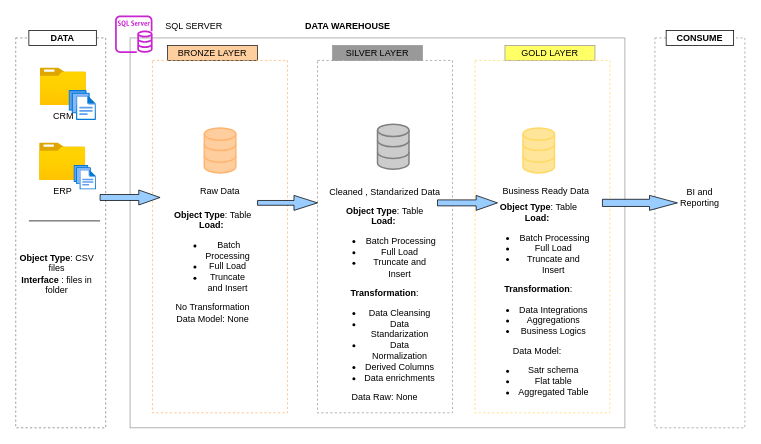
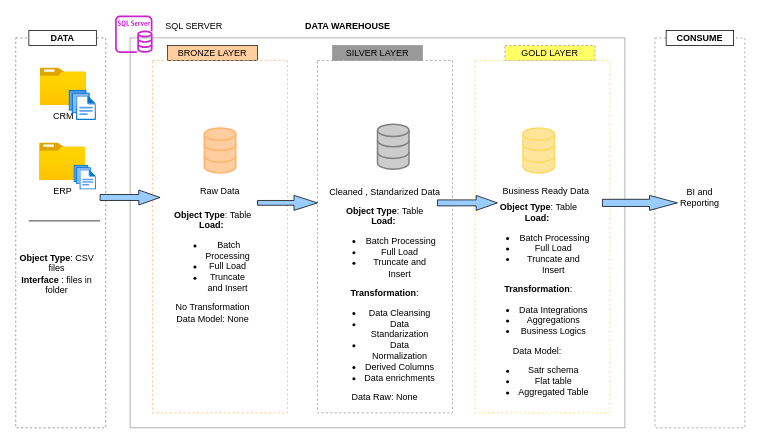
  <mxCell id="0" />
  <mxCell id="1" parent="0" />
  <mxCell id="2" value="" style="rounded=0;whiteSpace=wrap;html=1;dashed=1;strokeColor=#808080;gradientColor=none;glass=0;fillStyle=hatch;" parent="1" vertex="1"><mxGeometry x="20.5" y="50" width="120" height="520" as="geometry" /></mxCell>
  <mxCell id="3" value="&lt;b&gt;DATA&lt;/b&gt;" style="rounded=0;whiteSpace=wrap;html=1;" parent="1" vertex="1"><mxGeometry x="38" y="40" width="90" height="20" as="geometry" /></mxCell>
  <mxCell id="4" value="" style="rounded=0;whiteSpace=wrap;html=1;strokeColor=#999999;gradientColor=none;glass=0;fillStyle=hatch;" parent="1" vertex="1"><mxGeometry x="173" y="50" width="660" height="520" as="geometry" /></mxCell>
  <mxCell id="5" value="" style="rounded=0;whiteSpace=wrap;html=1;dashed=1;strokeColor=#999999;gradientColor=none;glass=0;fillStyle=hatch;" parent="1" vertex="1"><mxGeometry x="873" y="50" width="120" height="520" as="geometry" /></mxCell>
  <mxCell id="6" value="BRONZE LAYER" style="rounded=0;whiteSpace=wrap;html=1;strokeColor=#1A1A1A;fillColor=#FFCE9F;" parent="1" vertex="1"><mxGeometry x="223" y="60" width="120" height="20" as="geometry" /></mxCell>
  <mxCell id="7" value="" style="rounded=0;whiteSpace=wrap;html=1;dashed=1;strokeColor=#FFB570;fillColor=#FFFFFF;fillStyle=hatch;" parent="1" vertex="1"><mxGeometry x="203" y="80" width="180" height="470" as="geometry" /></mxCell>
  <mxCell id="8" value="SILVER LAYER" style="rounded=0;whiteSpace=wrap;html=1;strokeColor=#999999;fillColor=#999999;" parent="1" vertex="1"><mxGeometry x="443" y="60" width="120" height="20" as="geometry" /></mxCell>
- <mxCell id="9" value="GOLD LAYER" style="rounded=0;whiteSpace=wrap;html=1;strokeColor=#999999;fillColor=#FFFF66;" parent="1" vertex="1"><mxGeometry x="673" y="60" width="120" height="20" as="geometry" /></mxCell>
+ <mxCell id="9" value="GOLD LAYER" style="rounded=0;whiteSpace=wrap;html=1;strokeColor=#999999;fillColor=#FFFF66;dashed=1;" parent="1" vertex="1"><mxGeometry x="673" y="60" width="120" height="20" as="geometry" /></mxCell>
  <mxCell id="10" value="&lt;div&gt;&lt;br&gt;&lt;/div&gt;" style="rounded=0;whiteSpace=wrap;html=1;dashed=1;strokeColor=#999999;fillColor=#FFFFFF;fillStyle=hatch;" parent="1" vertex="1"><mxGeometry x="423" y="80" width="180" height="470" as="geometry" /></mxCell>
  <mxCell id="11" value="" style="rounded=0;whiteSpace=wrap;html=1;dashed=1;strokeColor=#FFD966;fillColor=#FFFFFF;fillStyle=hatch;" parent="1" vertex="1"><mxGeometry x="633" y="80" width="180" height="470" as="geometry" /></mxCell>
  <mxCell id="12" value="&lt;b&gt;CONSUME&lt;/b&gt;" style="rounded=0;whiteSpace=wrap;html=1;" parent="1" vertex="1"><mxGeometry x="888" y="40" width="90" height="20" as="geometry" /></mxCell>
  <mxCell id="13" value="CRM" style="image;aspect=fixed;html=1;points=[];align=center;fontSize=12;image=img/lib/azure2/general/Folder_Blank.svg;" vertex="1" parent="1"><mxGeometry x="53" y="90" width="61.6" height="50" as="geometry" /></mxCell>
  <mxCell id="14" value="" style="image;aspect=fixed;html=1;points=[];align=center;fontSize=12;image=img/lib/azure2/general/Files.svg;" vertex="1" parent="1"><mxGeometry x="91.43" y="120" width="36.57" height="40" as="geometry" /></mxCell>
  <mxCell id="15" value="ERP" style="image;aspect=fixed;html=1;points=[];align=center;fontSize=12;image=img/lib/azure2/general/Folder_Blank.svg;" vertex="1" parent="1"><mxGeometry x="52.2" y="190" width="61.6" height="50" as="geometry" /></mxCell>
  <mxCell id="16" value="" style="image;aspect=fixed;html=1;points=[];align=center;fontSize=12;image=img/lib/azure2/general/Files.svg;" vertex="1" parent="1"><mxGeometry x="98" y="220" width="30" height="32.81" as="geometry" /></mxCell>
  <mxCell id="17" value="" style="line;strokeWidth=1;fillColor=none;align=left;verticalAlign=middle;spacingTop=-1;spacingLeft=3;spacingRight=3;rotatable=0;labelPosition=right;points=[];portConstraint=eastwest;strokeColor=inherit;" vertex="1" parent="1"><mxGeometry x="38" y="290" width="95" height="8" as="geometry" /></mxCell>
  <mxCell id="18" value="&lt;b&gt;Object Type&lt;/b&gt;: CSV files&lt;br&gt;&lt;b&gt;Interface&lt;/b&gt; : files in folder" style="rounded=0;whiteSpace=wrap;html=1;fillStyle=hatch;dashed=1;fillColor=#FFFFFF;strokeColor=#FFFFFF;" vertex="1" parent="1"><mxGeometry x="23" y="330" width="105" height="70" as="geometry" /></mxCell>
  <mxCell id="19" value="" style="html=1;verticalLabelPosition=bottom;align=center;labelBackgroundColor=#ffffff;verticalAlign=top;strokeWidth=2;strokeColor=#FFB570;shadow=0;dashed=0;shape=mxgraph.ios7.icons.data;fillColor=#FFCE9F;" vertex="1" parent="1"><mxGeometry x="272" y="170" width="42" height="60" as="geometry" /></mxCell>
  <mxCell id="20" value="" style="html=1;verticalLabelPosition=bottom;align=center;labelBackgroundColor=#ffffff;verticalAlign=top;strokeWidth=2;strokeColor=#808080;shadow=0;dashed=0;shape=mxgraph.ios7.icons.data;fillColor=#CCCCCC;" vertex="1" parent="1"><mxGeometry x="503" y="165" width="42" height="60" as="geometry" /></mxCell>
  <mxCell id="21" value="" style="html=1;verticalLabelPosition=bottom;align=center;labelBackgroundColor=#ffffff;verticalAlign=top;strokeWidth=2;strokeColor=#FFD966;shadow=0;dashed=0;shape=mxgraph.ios7.icons.data;fillColor=#FFE599;" vertex="1" parent="1"><mxGeometry x="697" y="170" width="42" height="60" as="geometry" /></mxCell>
  <mxCell id="22" value="" style="html=1;shadow=0;dashed=0;align=center;verticalAlign=middle;shape=mxgraph.arrows2.arrow;dy=0.68;dx=31.4;notch=0;fillColor=#99CCFF;" vertex="1" parent="1"><mxGeometry x="343" y="260" width="80" height="20" as="geometry" /></mxCell>
  <mxCell id="23" value="" style="html=1;shadow=0;dashed=0;align=center;verticalAlign=middle;shape=mxgraph.arrows2.arrow;dy=0.6;dx=28.4;notch=0;fillColor=#99CCFF;" vertex="1" parent="1"><mxGeometry x="583" y="260" width="80" height="20" as="geometry" /></mxCell>
  <mxCell id="24" value="" style="html=1;shadow=0;dashed=0;align=center;verticalAlign=middle;shape=mxgraph.arrows2.arrow;dy=0.6;dx=28.4;notch=0;fillColor=#99CCFF;" vertex="1" parent="1"><mxGeometry x="133" y="252.81" width="80" height="20" as="geometry" /></mxCell>
  <mxCell id="25" value="" style="html=1;shadow=0;dashed=0;align=center;verticalAlign=middle;shape=mxgraph.arrows2.arrow;dy=0.52;dx=37.2;notch=0;fillColor=#99CCFF;" vertex="1" parent="1"><mxGeometry x="803" y="260" width="100" height="20" as="geometry" /></mxCell>
  <mxCell id="26" value="&lt;b&gt;Object Type&lt;/b&gt;: Table&lt;br&gt;&lt;b&gt;Load:&amp;nbsp;&lt;/b&gt;&lt;br&gt;&lt;ul&gt;&lt;li&gt;&amp;nbsp;Batch Processing&lt;/li&gt;&lt;li&gt;Full Load&lt;/li&gt;&lt;li&gt;Truncate and Insert&lt;/li&gt;&lt;/ul&gt;&lt;div&gt;No Transformation&lt;br&gt;Data Model: None&lt;/div&gt;" style="rounded=0;whiteSpace=wrap;html=1;fillStyle=hatch;dashed=1;fillColor=#FFFFFF;strokeColor=#FFFFFF;" vertex="1" parent="1"><mxGeometry x="230.5" y="320" width="105" height="70" as="geometry" /></mxCell>
  <mxCell id="27" value="Raw Data" style="text;html=1;align=center;verticalAlign=middle;whiteSpace=wrap;rounded=0;" vertex="1" parent="1"><mxGeometry x="263" y="240" width="60" height="30" as="geometry" /></mxCell>
  <mxCell id="28" value="Cleaned , Standarized Data&lt;div&gt;&lt;br&gt;&lt;/div&gt;" style="text;html=1;align=center;verticalAlign=middle;whiteSpace=wrap;rounded=0;" vertex="1" parent="1"><mxGeometry x="433" y="247.81" width="160" height="30" as="geometry" /></mxCell>
  <mxCell id="29" value="&lt;b&gt;Object Type&lt;/b&gt;: Table&lt;br&gt;&lt;b&gt;Load:&amp;nbsp;&lt;/b&gt;&lt;br&gt;&lt;ul&gt;&lt;li&gt;&amp;nbsp;Batch Processing&lt;/li&gt;&lt;li&gt;Full Load&lt;/li&gt;&lt;li&gt;Truncate and Insert&lt;/li&gt;&lt;/ul&gt;&lt;div&gt;&lt;b&gt;Transformation&lt;/b&gt;:&lt;/div&gt;&lt;div&gt;&lt;ul&gt;&lt;li&gt;Data Cleansing&lt;/li&gt;&lt;li&gt;Data Standarization&lt;/li&gt;&lt;li&gt;Data Normalization&lt;/li&gt;&lt;li&gt;Derived Columns&lt;/li&gt;&lt;li&gt;Data enrichments&lt;/li&gt;&lt;/ul&gt;Data Raw: None&lt;/div&gt;" style="text;html=1;align=center;verticalAlign=middle;whiteSpace=wrap;rounded=0;" vertex="1" parent="1"><mxGeometry x="443" y="300" width="140" height="210" as="geometry" /></mxCell>
  <mxCell id="30" value="Business Ready Data" style="text;html=1;align=center;verticalAlign=middle;whiteSpace=wrap;rounded=0;" vertex="1" parent="1"><mxGeometry x="663" y="240" width="130" height="30" as="geometry" /></mxCell>
  <mxCell id="31" value="&lt;b&gt;Object Type&lt;/b&gt;: Table&lt;br&gt;&lt;b&gt;Load:&amp;nbsp;&lt;/b&gt;&lt;br&gt;&lt;ul&gt;&lt;li&gt;&amp;nbsp;Batch Processing&lt;/li&gt;&lt;li&gt;Full Load&lt;/li&gt;&lt;li&gt;Truncate and Insert&lt;/li&gt;&lt;/ul&gt;&lt;div&gt;&lt;b&gt;Transformation&lt;/b&gt;:&lt;/div&gt;&lt;div&gt;&lt;ul&gt;&lt;li&gt;Data Integrations&lt;/li&gt;&lt;li&gt;Aggregations&lt;/li&gt;&lt;li&gt;Business Logics&lt;/li&gt;&lt;/ul&gt;Data Model:&amp;nbsp;&lt;/div&gt;&lt;div&gt;&lt;ul&gt;&lt;li&gt;Satr schema&lt;/li&gt;&lt;li&gt;Flat table&lt;/li&gt;&lt;li&gt;Aggregated Table&lt;/li&gt;&lt;/ul&gt;&lt;/div&gt;" style="text;html=1;align=center;verticalAlign=middle;whiteSpace=wrap;rounded=0;" vertex="1" parent="1"><mxGeometry x="648" y="300" width="140" height="210" as="geometry" /></mxCell>
  <mxCell id="32" value="" style="image;aspect=fixed;html=1;points=[];align=center;fontSize=12;image=img/lib/azure2/power_platform/PowerBI.svg;" vertex="1" parent="1"><mxGeometry x="903" y="170" width="51" height="68" as="geometry" /></mxCell>
  <mxCell id="33" value="BI and Reporting" style="text;html=1;align=center;verticalAlign=middle;whiteSpace=wrap;rounded=0;" vertex="1" parent="1"><mxGeometry x="903" y="247.81" width="60" height="30" as="geometry" /></mxCell>
  <mxCell id="34" value="&lt;b&gt;DATA WAREHOUSE&lt;/b&gt;" style="text;html=1;align=center;verticalAlign=middle;resizable=0;points=[];autosize=1;strokeColor=none;fillColor=none;" vertex="1" parent="1"><mxGeometry x="393" y="20" width="140" height="30" as="geometry" /></mxCell>
  <mxCell id="35" value="" style="sketch=0;outlineConnect=0;fontColor=#232F3E;gradientColor=none;fillColor=#C925D1;strokeColor=none;dashed=0;verticalLabelPosition=bottom;verticalAlign=top;align=center;html=1;fontSize=12;fontStyle=0;aspect=fixed;pointerEvents=1;shape=mxgraph.aws4.rds_sql_server_instance;" vertex="1" parent="1"><mxGeometry x="153" y="20" width="50" height="50" as="geometry" /></mxCell>
  <mxCell id="36" value="SQL SERVER" style="text;html=1;align=center;verticalAlign=middle;resizable=0;points=[];autosize=1;strokeColor=none;fillColor=none;" vertex="1" parent="1"><mxGeometry x="208" y="20" width="100" height="30" as="geometry" /></mxCell>
